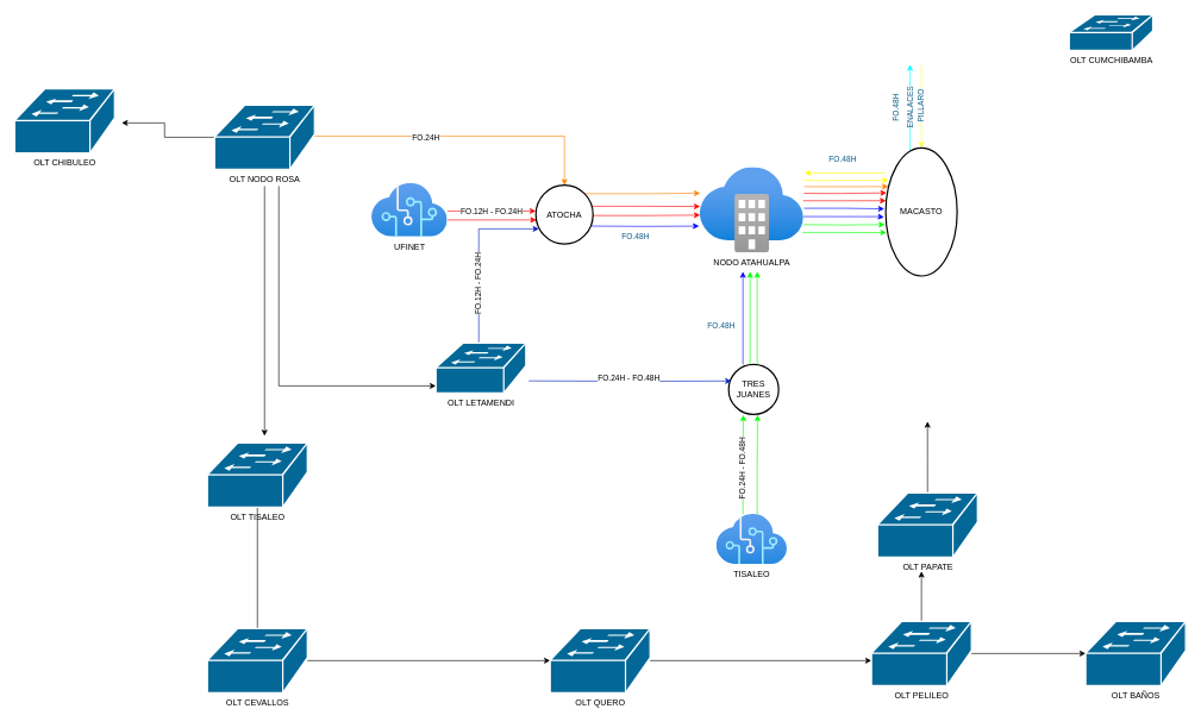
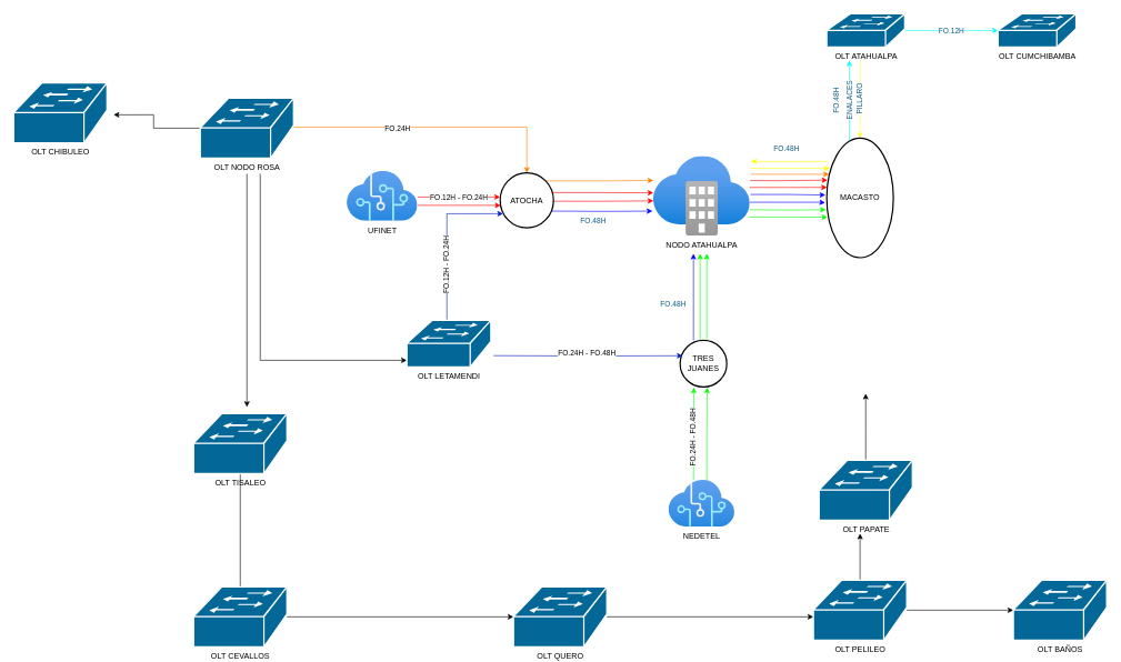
  <mxCell id="0" />
  <mxCell id="1" parent="0" />
+ <mxCell id="2" value="FO.12H&lt;br&gt;" style="edgeStyle=orthogonalEdgeStyle;rounded=0;orthogonalLoop=1;jettySize=auto;html=1;entryX=0;entryY=0.5;entryDx=0;entryDy=0;entryPerimeter=0;strokeColor=#00FFFF;strokeWidth=1;fontSize=11;fontColor=#095C86;fillColor=#F694C1;" edge="1" parent="1" source="4" target="33"><mxGeometry relative="1" as="geometry" /></mxCell>
  <mxCell id="3" value="PILLARO" style="edgeStyle=orthogonalEdgeStyle;rounded=0;orthogonalLoop=1;jettySize=auto;html=1;entryX=0.5;entryY=0;entryDx=0;entryDy=0;entryPerimeter=0;strokeColor=#FFFF33;strokeWidth=1;fontSize=11;fontColor=#095C86;fillColor=#F694C1;horizontal=0;" edge="1" parent="1" target="26"><mxGeometry relative="1" as="geometry"><mxPoint x="1290" y="90" as="sourcePoint" /><Array as="points"><mxPoint x="1290" y="120" /><mxPoint x="1290" y="120" /></Array></mxGeometry></mxCell>
+ <mxCell id="4" value="OLT ATAHUALPA&lt;br&gt;" style="shape=mxgraph.cisco.switches.workgroup_switch;sketch=0;html=1;pointerEvents=1;dashed=0;fillColor=#036897;strokeColor=#ffffff;strokeWidth=2;verticalLabelPosition=bottom;verticalAlign=top;align=center;outlineConnect=0;" vertex="1" parent="1"><mxGeometry x="1240" y="20" width="117" height="50" as="geometry" /></mxCell>
  <mxCell id="5" value="FO.24H" style="edgeStyle=orthogonalEdgeStyle;rounded=0;orthogonalLoop=1;jettySize=auto;html=1;entryX=0.5;entryY=0;entryDx=0;entryDy=0;entryPerimeter=0;strokeColor=#FF8000;" edge="1" parent="1" source="9" target="38"><mxGeometry x="-0.254" y="-2" relative="1" as="geometry"><Array as="points"><mxPoint x="790" y="190" /></Array><mxPoint as="offset" /></mxGeometry></mxCell>
  <mxCell id="6" style="edgeStyle=orthogonalEdgeStyle;rounded=0;orthogonalLoop=1;jettySize=auto;html=1;strokeColor=#000000;strokeWidth=1;fontSize=11;fontColor=#095C86;fillColor=#F694C1;" edge="1" parent="1" target="43"><mxGeometry relative="1" as="geometry"><mxPoint x="370" y="540" as="targetPoint" /><mxPoint x="390" y="260" as="sourcePoint" /><Array as="points"><mxPoint x="390" y="260" /><mxPoint x="390" y="540" /></Array></mxGeometry></mxCell>
  <mxCell id="7" style="edgeStyle=orthogonalEdgeStyle;rounded=0;orthogonalLoop=1;jettySize=auto;html=1;entryX=1.071;entryY=0.531;entryDx=0;entryDy=0;entryPerimeter=0;strokeColor=#000000;strokeWidth=1;fontSize=11;fontColor=#095C86;fillColor=#F694C1;" edge="1" parent="1" source="9" target="47"><mxGeometry relative="1" as="geometry" /></mxCell>
  <mxCell id="8" style="edgeStyle=orthogonalEdgeStyle;rounded=0;orthogonalLoop=1;jettySize=auto;html=1;strokeColor=#000000;strokeWidth=1;fontSize=11;fontColor=#095C86;fillColor=#F694C1;" edge="1" parent="1"><mxGeometry relative="1" as="geometry"><mxPoint x="370" y="610" as="targetPoint" /><mxPoint x="370" y="260" as="sourcePoint" /><Array as="points"><mxPoint x="370" y="610" /></Array></mxGeometry></mxCell>
  <mxCell id="9" value="OLT NODO ROSA&lt;br&gt;" style="shape=mxgraph.cisco.switches.workgroup_switch;sketch=0;html=1;pointerEvents=1;dashed=0;fillColor=#036897;strokeColor=#ffffff;strokeWidth=2;verticalLabelPosition=bottom;verticalAlign=top;align=center;outlineConnect=0;" vertex="1" parent="1"><mxGeometry x="300" y="146.56" width="140" height="90" as="geometry" /></mxCell>
  <mxCell id="10" value="FO.12H - FO.24H" style="edgeStyle=orthogonalEdgeStyle;rounded=0;orthogonalLoop=1;jettySize=auto;html=1;entryX=0;entryY=0.439;entryDx=0;entryDy=0;entryPerimeter=0;fillColor=#e51400;strokeColor=#FF0000;" edge="1" parent="1" source="12" target="38"><mxGeometry relative="1" as="geometry"><Array as="points"><mxPoint x="580" y="295" /><mxPoint x="580" y="295" /></Array></mxGeometry></mxCell>
  <mxCell id="11" style="edgeStyle=orthogonalEdgeStyle;rounded=0;orthogonalLoop=1;jettySize=auto;html=1;entryX=0.01;entryY=0.59;entryDx=0;entryDy=0;entryPerimeter=0;fillColor=#e51400;strokeColor=#FF0000;" edge="1" parent="1" source="12" target="38"><mxGeometry relative="1" as="geometry"><Array as="points"><mxPoint x="550" y="308" /></Array></mxGeometry></mxCell>
  <mxCell id="12" value="UFINET&lt;br&gt;" style="aspect=fixed;html=1;points=[];align=center;image;fontSize=12;image=img/lib/azure2/ai_machine_learning/Cognitive_Services.svg;" vertex="1" parent="1"><mxGeometry x="520" y="256.25" width="106.25" height="75" as="geometry" /></mxCell>
  <mxCell id="13" style="edgeStyle=orthogonalEdgeStyle;rounded=0;orthogonalLoop=1;jettySize=auto;html=1;entryX=0.036;entryY=0.302;entryDx=0;entryDy=0;entryPerimeter=0;strokeColor=#FF8000;exitX=1.006;exitY=0.225;exitDx=0;exitDy=0;exitPerimeter=0;" edge="1" parent="1" source="21" target="26"><mxGeometry relative="1" as="geometry"><Array as="points" /></mxGeometry></mxCell>
  <mxCell id="14" style="edgeStyle=orthogonalEdgeStyle;rounded=0;orthogonalLoop=1;jettySize=auto;html=1;entryX=0.012;entryY=0.351;entryDx=0;entryDy=0;entryPerimeter=0;strokeColor=#FF0000;exitX=1.002;exitY=0.305;exitDx=0;exitDy=0;exitPerimeter=0;" edge="1" parent="1" source="21" target="26"><mxGeometry relative="1" as="geometry"><Array as="points"><mxPoint x="1177" y="270" /></Array></mxGeometry></mxCell>
  <mxCell id="15" style="edgeStyle=orthogonalEdgeStyle;rounded=0;orthogonalLoop=1;jettySize=auto;html=1;entryX=0.004;entryY=0.412;entryDx=0;entryDy=0;entryPerimeter=0;strokeColor=#FF0000;exitX=0.996;exitY=0.39;exitDx=0;exitDy=0;exitPerimeter=0;" edge="1" parent="1" source="21" target="26"><mxGeometry relative="1" as="geometry"><Array as="points" /></mxGeometry></mxCell>
  <mxCell id="16" style="edgeStyle=orthogonalEdgeStyle;rounded=0;orthogonalLoop=1;jettySize=auto;html=1;entryX=-0.02;entryY=0.476;entryDx=0;entryDy=0;entryPerimeter=0;strokeColor=#0000FF;exitX=1.005;exitY=0.478;exitDx=0;exitDy=0;exitPerimeter=0;" edge="1" parent="1" source="21" target="26"><mxGeometry relative="1" as="geometry"><mxPoint x="1124.9" y="291.755" as="sourcePoint" /><mxPoint x="1230" y="291.755" as="targetPoint" /></mxGeometry></mxCell>
  <mxCell id="17" style="edgeStyle=orthogonalEdgeStyle;rounded=0;orthogonalLoop=1;jettySize=auto;html=1;strokeColor=#0000FF;exitX=0.998;exitY=0.575;exitDx=0;exitDy=0;exitPerimeter=0;entryX=-0.024;entryY=0.541;entryDx=0;entryDy=0;entryPerimeter=0;" edge="1" parent="1" source="21" target="26"><mxGeometry relative="1" as="geometry"><mxPoint x="1124.9" y="303" as="sourcePoint" /><mxPoint x="1230" y="303" as="targetPoint" /><Array as="points"><mxPoint x="1230" y="303" /></Array></mxGeometry></mxCell>
  <mxCell id="18" style="edgeStyle=orthogonalEdgeStyle;rounded=0;orthogonalLoop=1;jettySize=auto;html=1;entryX=-0.012;entryY=0.599;entryDx=0;entryDy=0;entryPerimeter=0;strokeColor=#00FF00;" edge="1" parent="1" target="26"><mxGeometry relative="1" as="geometry"><mxPoint x="1124.9" y="314" as="sourcePoint" /><mxPoint x="1232.79" y="313.997" as="targetPoint" /><Array as="points" /></mxGeometry></mxCell>
  <mxCell id="19" style="edgeStyle=orthogonalEdgeStyle;rounded=0;orthogonalLoop=1;jettySize=auto;html=1;entryX=0.145;entryY=0.855;entryDx=0;entryDy=0;entryPerimeter=0;strokeColor=#00FF00;fontColor=#095C86;fillColor=#F694C1;" edge="1" parent="1"><mxGeometry relative="1" as="geometry"><mxPoint x="1122.9" y="325" as="sourcePoint" /><mxPoint x="1241.05" y="325.149" as="targetPoint" /><Array as="points"><mxPoint x="1158" y="325" /><mxPoint x="1158" y="325" /></Array></mxGeometry></mxCell>
  <mxCell id="20" style="edgeStyle=orthogonalEdgeStyle;rounded=0;orthogonalLoop=1;jettySize=auto;html=1;entryX=0.04;entryY=0.253;entryDx=0;entryDy=0;entryPerimeter=0;strokeColor=#FFFF00;strokeWidth=1;fontSize=11;fontColor=#095C86;fillColor=#F694C1;" edge="1" parent="1" source="21" target="26"><mxGeometry relative="1" as="geometry"><Array as="points"><mxPoint x="1150" y="252" /><mxPoint x="1150" y="252" /></Array></mxGeometry></mxCell>
  <mxCell id="21" value="NODO ATAHUALPA" style="aspect=fixed;html=1;points=[];align=center;image;fontSize=12;image=img/lib/azure2/integration/Software_as_a_Service.svg;" vertex="1" parent="1"><mxGeometry x="980" y="233.75" width="144.9" height="120" as="geometry" /></mxCell>
  <mxCell id="22" value="" style="edgeStyle=orthogonalEdgeStyle;rounded=0;orthogonalLoop=1;jettySize=auto;html=1;entryX=0.578;entryY=1.012;entryDx=0;entryDy=0;entryPerimeter=0;strokeColor=#00FF00;horizontal=0;" edge="1" parent="1" source="23" target="30"><mxGeometry x="-0.077" relative="1" as="geometry"><Array as="points"><mxPoint x="1060" y="655" /><mxPoint x="1061" y="655" /></Array><mxPoint as="offset" /></mxGeometry></mxCell>
- <mxCell id="23" value="TISALEO&lt;br&gt;" style="aspect=fixed;html=1;points=[];align=center;image;fontSize=12;image=img/lib/azure2/ai_machine_learning/Cognitive_Services.svg;" vertex="1" parent="1"><mxGeometry x="1002.87" y="720" width="99.17" height="70" as="geometry" /></mxCell>
+ <mxCell id="23" value="NEDETEL&lt;br&gt;" style="aspect=fixed;html=1;points=[];align=center;image;fontSize=12;image=img/lib/azure2/ai_machine_learning/Cognitive_Services.svg;" vertex="1" parent="1"><mxGeometry x="1002.87" y="720" width="99.17" height="70" as="geometry" /></mxCell>
  <mxCell id="24" style="edgeStyle=orthogonalEdgeStyle;rounded=0;orthogonalLoop=1;jettySize=auto;html=1;entryX=1.01;entryY=0.065;entryDx=0;entryDy=0;entryPerimeter=0;strokeColor=#FFFF00;strokeWidth=1;fontSize=11;fontColor=#095C86;fillColor=#F694C1;" edge="1" parent="1" source="26" target="21"><mxGeometry relative="1" as="geometry"><Array as="points"><mxPoint x="1182" y="242" /></Array></mxGeometry></mxCell>
  <mxCell id="25" value="ENALACES" style="edgeStyle=orthogonalEdgeStyle;rounded=0;orthogonalLoop=1;jettySize=auto;html=1;strokeColor=#00FFFF;strokeWidth=1;fontSize=11;fontColor=#095C86;fillColor=#F694C1;horizontal=0;" edge="1" parent="1"><mxGeometry relative="1" as="geometry"><mxPoint x="1274" y="90" as="targetPoint" /><mxPoint x="1274" y="210" as="sourcePoint" /><Array as="points"><mxPoint x="1274" y="190" /><mxPoint x="1274" y="190" /></Array></mxGeometry></mxCell>
  <mxCell id="26" value="MACASTO&lt;br&gt;" style="strokeWidth=2;html=1;shape=mxgraph.flowchart.start_2;whiteSpace=wrap;" vertex="1" parent="1"><mxGeometry x="1240" y="206.56" width="100" height="179.38" as="geometry" /></mxCell>
  <mxCell id="27" style="edgeStyle=orthogonalEdgeStyle;rounded=0;orthogonalLoop=1;jettySize=auto;html=1;strokeColor=#0000FF;" edge="1" parent="1" source="30"><mxGeometry relative="1" as="geometry"><mxPoint x="1040" y="380" as="targetPoint" /><Array as="points"><mxPoint x="1040" y="530" /></Array></mxGeometry></mxCell>
  <mxCell id="28" style="edgeStyle=orthogonalEdgeStyle;rounded=0;orthogonalLoop=1;jettySize=auto;html=1;strokeColor=#00FF00;" edge="1" parent="1" source="30"><mxGeometry relative="1" as="geometry"><mxPoint x="1050" y="380" as="targetPoint" /><Array as="points"><mxPoint x="1050" y="545" /></Array></mxGeometry></mxCell>
  <mxCell id="29" style="edgeStyle=orthogonalEdgeStyle;rounded=0;orthogonalLoop=1;jettySize=auto;html=1;strokeColor=#00FF00;" edge="1" parent="1" source="30"><mxGeometry relative="1" as="geometry"><mxPoint x="1060" y="380" as="targetPoint" /><Array as="points"><mxPoint x="1060" y="560" /></Array></mxGeometry></mxCell>
  <mxCell id="30" value="TRES JUANES&lt;br&gt;" style="strokeWidth=2;html=1;shape=mxgraph.flowchart.start_2;whiteSpace=wrap;" vertex="1" parent="1"><mxGeometry x="1020" y="510" width="70" height="70" as="geometry" /></mxCell>
  <mxCell id="31" value="FO.12H - FO.24H" style="edgeStyle=orthogonalEdgeStyle;rounded=0;orthogonalLoop=1;jettySize=auto;html=1;entryX=0.054;entryY=0.742;entryDx=0;entryDy=0;entryPerimeter=0;fillColor=#0050ef;strokeColor=#001DBC;horizontal=0;" edge="1" parent="1" source="43" target="38"><mxGeometry x="-0.321" relative="1" as="geometry"><mxPoint x="640" y="320" as="targetPoint" /><Array as="points"><mxPoint y="525" x="670" /><mxPoint y="320" x="670" /></Array><mxPoint as="offset" /></mxGeometry></mxCell>
  <mxCell id="32" value="FO.24H - FO.48H" style="edgeStyle=orthogonalEdgeStyle;rounded=0;orthogonalLoop=1;jettySize=auto;html=1;entryX=0.054;entryY=0.331;entryDx=0;entryDy=0;entryPerimeter=0;fillColor=#0050ef;strokeColor=#001DBC;" edge="1" parent="1" target="30"><mxGeometry x="-0.014" y="-3" relative="1" as="geometry"><mxPoint x="740" y="533" as="sourcePoint" /><mxPoint x="940" y="534" as="targetPoint" /><mxPoint y="-6" as="offset" /></mxGeometry></mxCell>
  <mxCell id="33" value="OLT CUMCHIBAMBA&lt;br&gt;" style="shape=mxgraph.cisco.switches.workgroup_switch;sketch=0;html=1;pointerEvents=1;dashed=0;fillColor=#036897;strokeColor=#ffffff;strokeWidth=2;verticalLabelPosition=bottom;verticalAlign=top;align=center;outlineConnect=0;" vertex="1" parent="1"><mxGeometry x="1497" y="20" width="117" height="50" as="geometry" /></mxCell>
  <mxCell id="34" style="edgeStyle=orthogonalEdgeStyle;rounded=0;orthogonalLoop=1;jettySize=auto;html=1;exitX=0.855;exitY=0.145;exitDx=0;exitDy=0;exitPerimeter=0;strokeColor=#FF8000;" edge="1" parent="1" source="38"><mxGeometry relative="1" as="geometry"><mxPoint x="980" y="270" as="targetPoint" /></mxGeometry></mxCell>
  <mxCell id="35" style="edgeStyle=orthogonalEdgeStyle;rounded=0;orthogonalLoop=1;jettySize=auto;html=1;strokeColor=#FF0000;exitX=0.958;exitY=0.285;exitDx=0;exitDy=0;exitPerimeter=0;entryX=0;entryY=0.424;entryDx=0;entryDy=0;entryPerimeter=0;" edge="1" parent="1"><mxGeometry relative="1" as="geometry"><mxPoint x="826.64" y="288.263" as="sourcePoint" /><mxPoint x="980" y="288.63" as="targetPoint" /><Array as="points"><mxPoint x="905" y="288" /></Array></mxGeometry></mxCell>
  <mxCell id="36" style="edgeStyle=orthogonalEdgeStyle;rounded=0;orthogonalLoop=1;jettySize=auto;html=1;entryX=0;entryY=0.533;entryDx=0;entryDy=0;entryPerimeter=0;strokeColor=#FF0000;exitX=0.988;exitY=0.394;exitDx=0;exitDy=0;exitPerimeter=0;" edge="1" parent="1"><mxGeometry relative="1" as="geometry"><mxPoint x="829.04" y="301.255" as="sourcePoint" /><mxPoint x="980" y="300.71" as="targetPoint" /><Array as="points"><mxPoint x="903" y="301" /></Array></mxGeometry></mxCell>
  <mxCell id="37" style="edgeStyle=orthogonalEdgeStyle;rounded=0;orthogonalLoop=1;jettySize=auto;html=1;entryX=-0.01;entryY=0.686;entryDx=0;entryDy=0;entryPerimeter=0;strokeColor=#0000FF;" edge="1" parent="1" target="21"><mxGeometry relative="1" as="geometry"><mxPoint x="828" y="316.04" as="sourcePoint" /><mxPoint x="978" y="315.99" as="targetPoint" /></mxGeometry></mxCell>
  <mxCell id="38" value="ATOCHA" style="strokeWidth=2;html=1;shape=mxgraph.flowchart.start_2;whiteSpace=wrap;" vertex="1" parent="1"><mxGeometry x="750" y="258.75" width="80" height="82.5" as="geometry" /></mxCell>
  <mxCell id="39" value="FO.48H" style="text;html=1;strokeColor=none;fillColor=none;align=center;verticalAlign=middle;whiteSpace=wrap;rounded=0;fontSize=11;fontColor=#095C86;" vertex="1" parent="1"><mxGeometry x="860" y="315" width="60" height="30" as="geometry" /></mxCell>
  <mxCell id="40" value="FO.48H" style="text;html=1;strokeColor=none;fillColor=none;align=center;verticalAlign=middle;whiteSpace=wrap;rounded=0;fontSize=11;fontColor=#095C86;" vertex="1" parent="1"><mxGeometry x="980" y="440" width="60" height="30" as="geometry" /></mxCell>
  <mxCell id="41" value="FO.48H" style="text;html=1;strokeColor=none;fillColor=none;align=center;verticalAlign=middle;whiteSpace=wrap;rounded=0;fontSize=11;fontColor=#095C86;" vertex="1" parent="1"><mxGeometry x="1150" y="206.56" width="60" height="30" as="geometry" /></mxCell>
  <mxCell id="42" value="FO.48H" style="text;html=1;strokeColor=none;fillColor=none;align=center;verticalAlign=middle;whiteSpace=wrap;rounded=0;fontSize=11;fontColor=#095C86;horizontal=0;" vertex="1" parent="1"><mxGeometry x="1240" y="130" width="30" height="40" as="geometry" /></mxCell>
  <mxCell id="43" value="OLT LETAMENDI&lt;br&gt;" style="shape=mxgraph.cisco.switches.workgroup_switch;sketch=0;html=1;pointerEvents=1;dashed=0;fillColor=#036897;strokeColor=#ffffff;strokeWidth=2;verticalLabelPosition=bottom;verticalAlign=top;align=center;outlineConnect=0;" vertex="1" parent="1"><mxGeometry x="610" y="480" width="126" height="70" as="geometry" /></mxCell>
  <mxCell id="44" value="FO.24H - FO.48H&lt;br&gt;" style="edgeStyle=orthogonalEdgeStyle;rounded=0;orthogonalLoop=1;jettySize=auto;html=1;entryX=0.578;entryY=1.012;entryDx=0;entryDy=0;entryPerimeter=0;strokeColor=#00FF00;horizontal=0;" edge="1" parent="1"><mxGeometry x="-0.077" relative="1" as="geometry"><mxPoint x="1040" y="720" as="sourcePoint" /><mxPoint x="1040.46" y="580.84" as="targetPoint" /><Array as="points"><mxPoint x="1040" y="655" /><mxPoint x="1041" y="655" /></Array><mxPoint as="offset" /></mxGeometry></mxCell>
  <mxCell id="45" style="edgeStyle=orthogonalEdgeStyle;rounded=0;orthogonalLoop=1;jettySize=auto;html=1;strokeColor=#000000;strokeWidth=1;fontSize=11;fontColor=#095C86;fillColor=#F694C1;endArrow=none;" edge="1" parent="1" source="46" target="49"><mxGeometry relative="1" as="geometry" /></mxCell>
  <mxCell id="46" value="OLT TISALEO&lt;br&gt;" style="shape=mxgraph.cisco.switches.workgroup_switch;sketch=0;html=1;pointerEvents=1;dashed=0;fillColor=#036897;strokeColor=#ffffff;strokeWidth=2;verticalLabelPosition=bottom;verticalAlign=top;align=center;outlineConnect=0;" vertex="1" parent="1"><mxGeometry x="290" y="620" width="140" height="90" as="geometry" /></mxCell>
  <mxCell id="47" value="OLT CHIBULEO&lt;br&gt;" style="shape=mxgraph.cisco.switches.workgroup_switch;sketch=0;html=1;pointerEvents=1;dashed=0;fillColor=#036897;strokeColor=#ffffff;strokeWidth=2;verticalLabelPosition=bottom;verticalAlign=top;align=center;outlineConnect=0;" vertex="1" parent="1"><mxGeometry x="20" y="123.75" width="140" height="90" as="geometry" /></mxCell>
  <mxCell id="48" style="edgeStyle=orthogonalEdgeStyle;rounded=0;orthogonalLoop=1;jettySize=auto;html=1;entryX=0;entryY=0.5;entryDx=0;entryDy=0;entryPerimeter=0;strokeColor=#000000;strokeWidth=1;fontSize=11;fontColor=#095C86;fillColor=#F694C1;" edge="1" parent="1" source="49" target="51"><mxGeometry relative="1" as="geometry" /></mxCell>
  <mxCell id="49" value="OLT CEVALLOS&lt;br&gt;" style="shape=mxgraph.cisco.switches.workgroup_switch;sketch=0;html=1;pointerEvents=1;dashed=0;fillColor=#036897;strokeColor=#ffffff;strokeWidth=2;verticalLabelPosition=bottom;verticalAlign=top;align=center;outlineConnect=0;" vertex="1" parent="1"><mxGeometry x="290" y="880" width="140" height="90" as="geometry" /></mxCell>
  <mxCell id="50" style="edgeStyle=orthogonalEdgeStyle;rounded=0;orthogonalLoop=1;jettySize=auto;html=1;entryX=0;entryY=0.611;entryDx=0;entryDy=0;entryPerimeter=0;strokeColor=#000000;strokeWidth=1;fontSize=11;fontColor=#095C86;fillColor=#F694C1;" edge="1" parent="1" source="51" target="54"><mxGeometry relative="1" as="geometry" /></mxCell>
  <mxCell id="51" value="OLT QUERO&lt;br&gt;" style="shape=mxgraph.cisco.switches.workgroup_switch;sketch=0;html=1;pointerEvents=1;dashed=0;fillColor=#036897;strokeColor=#ffffff;strokeWidth=2;verticalLabelPosition=bottom;verticalAlign=top;align=center;outlineConnect=0;" vertex="1" parent="1"><mxGeometry x="770" y="880" width="140" height="90" as="geometry" /></mxCell>
  <mxCell id="52" style="edgeStyle=orthogonalEdgeStyle;rounded=0;orthogonalLoop=1;jettySize=auto;html=1;entryX=0;entryY=0.5;entryDx=0;entryDy=0;entryPerimeter=0;strokeColor=#000000;strokeWidth=1;fontSize=11;fontColor=#095C86;fillColor=#F694C1;" edge="1" parent="1" source="54" target="55"><mxGeometry relative="1" as="geometry" /></mxCell>
  <mxCell id="53" style="edgeStyle=orthogonalEdgeStyle;rounded=0;orthogonalLoop=1;jettySize=auto;html=1;strokeColor=#000000;strokeWidth=1;fontSize=11;fontColor=#095C86;fillColor=#F694C1;" edge="1" parent="1" source="54"><mxGeometry relative="1" as="geometry"><mxPoint x="1290" y="800" as="targetPoint" /></mxGeometry></mxCell>
  <mxCell id="54" value="OLT PELILEO&lt;br&gt;" style="shape=mxgraph.cisco.switches.workgroup_switch;sketch=0;html=1;pointerEvents=1;dashed=0;fillColor=#036897;strokeColor=#ffffff;strokeWidth=2;verticalLabelPosition=bottom;verticalAlign=top;align=center;outlineConnect=0;" vertex="1" parent="1"><mxGeometry x="1220" y="870" width="140" height="90" as="geometry" /></mxCell>
  <mxCell id="55" value="OLT BAÑOS&lt;br&gt;" style="shape=mxgraph.cisco.switches.workgroup_switch;sketch=0;html=1;pointerEvents=1;dashed=0;fillColor=#036897;strokeColor=#ffffff;strokeWidth=2;verticalLabelPosition=bottom;verticalAlign=top;align=center;outlineConnect=0;" vertex="1" parent="1"><mxGeometry x="1520" y="870" width="140" height="90" as="geometry" /></mxCell>
  <mxCell id="56" style="edgeStyle=orthogonalEdgeStyle;rounded=0;orthogonalLoop=1;jettySize=auto;html=1;strokeColor=#000000;strokeWidth=1;fontSize=11;fontColor=#095C86;fillColor=#F694C1;" edge="1" parent="1" source="57"><mxGeometry relative="1" as="geometry"><mxPoint x="1298.5" y="590" as="targetPoint" /></mxGeometry></mxCell>
  <mxCell id="57" value="OLT PAPATE" style="shape=mxgraph.cisco.switches.workgroup_switch;sketch=0;html=1;pointerEvents=1;dashed=0;fillColor=#036897;strokeColor=#ffffff;strokeWidth=2;verticalLabelPosition=bottom;verticalAlign=top;align=center;outlineConnect=0;" vertex="1" parent="1"><mxGeometry x="1228.5" y="690" width="140" height="90" as="geometry" /></mxCell>
